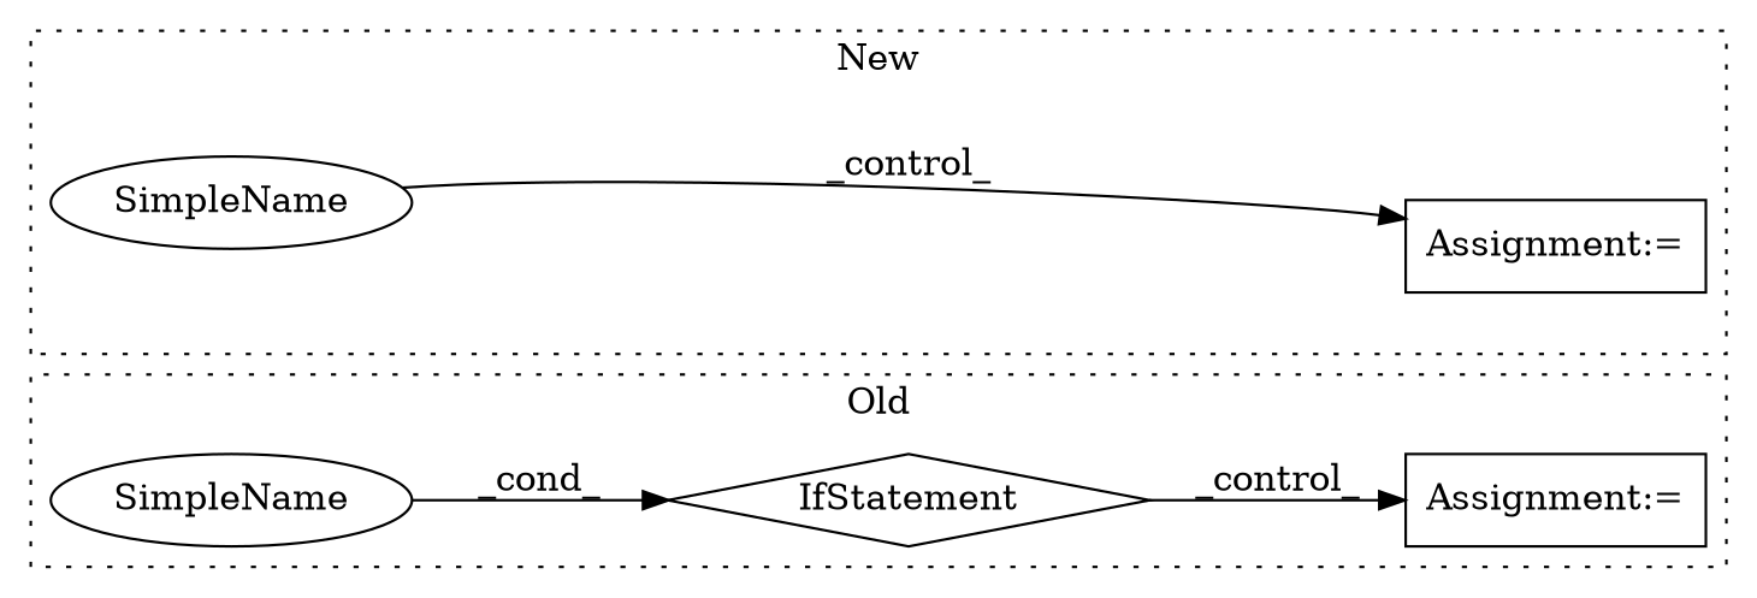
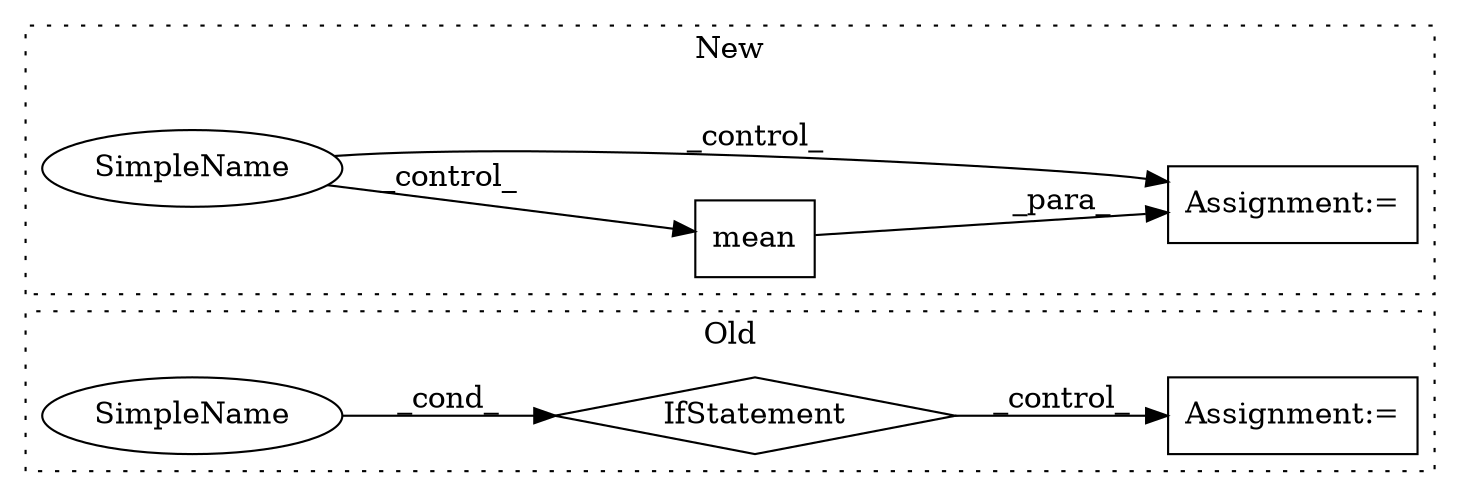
  digraph {
    rankdir=LR
    node [a=7 shape=box]
    n1 [a=25 l="4,2" label=IfStatement s="2664,2695" shape=diamond]
    n2 [l=1 label="Assignment:=" s=2710]
    n3 [a=42 label=SimpleName shape=ellipse]
+   n4 [a=32 l="5,1" label=mean s="2851,2857"]
    n5 [l=1 label="Assignment:=" s=2848]
    n6 [a=42 label=SimpleName shape=ellipse]
    subgraph cluster_1 {
      label=Old
      style=dotted
      n1
      n2
      n3
    }
    subgraph cluster_2 {
      label=New
      style=dotted
+     n4
      n5
      n6
    }
    n1 -> n2 [label=_control_]
    n3 -> n1 [label=_cond_]
+   n4 -> n5 [label=_para_]
+   n6 -> n4 [label=_control_]
    n6 -> n5 [label=_control_]
  }
